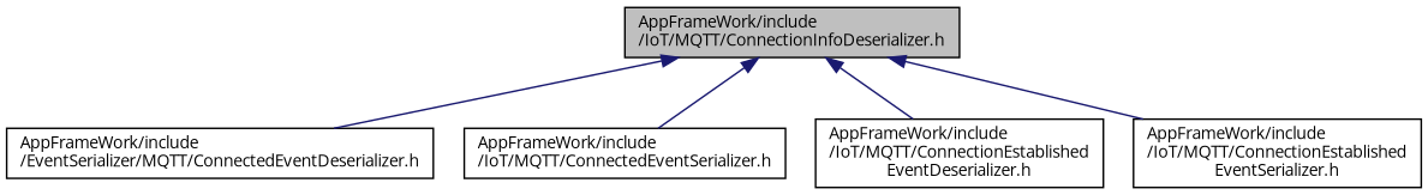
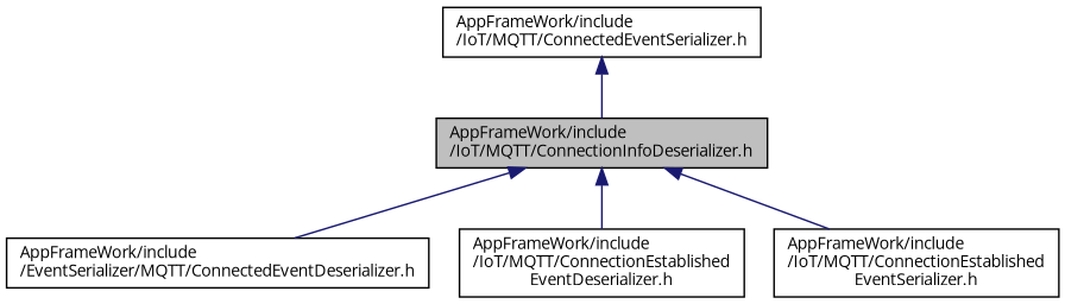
  digraph {
    fontname="Open Sans"
    node [color=black fillcolor=white fontname="Open Sans" fontsize=10 shape=record style=filled]
    edge [color=midnightblue dir=back fontname="Open Sans" fontsize=10 labelfontname=Helvetica labelfontsize=10 style=solid]
    n1 [fillcolor=grey75 fontcolor=black height=0.2 label="AppFrameWork/include\l/IoT/MQTT/ConnectionInfoDeserializer.h" width=0.4]
    n2 [height=0.2 label="AppFrameWork/include\l/EventSerializer/MQTT/ConnectedEventDeserializer.h" width=0.4]
    n3 [height=0.2 label="AppFrameWork/include\l/IoT/MQTT/ConnectedEventSerializer.h" width=0.4]
    n4 [height=0.2 label="AppFrameWork/include\l/IoT/MQTT/ConnectionEstablished\lEventDeserializer.h" width=0.4]
    n5 [height=0.2 label="AppFrameWork/include\l/IoT/MQTT/ConnectionEstablished\lEventSerializer.h" width=0.4]
    n1 -> n2
-   n1 -> n3
+   n3 -> n1
    n1 -> n4
    n1 -> n5
  }
